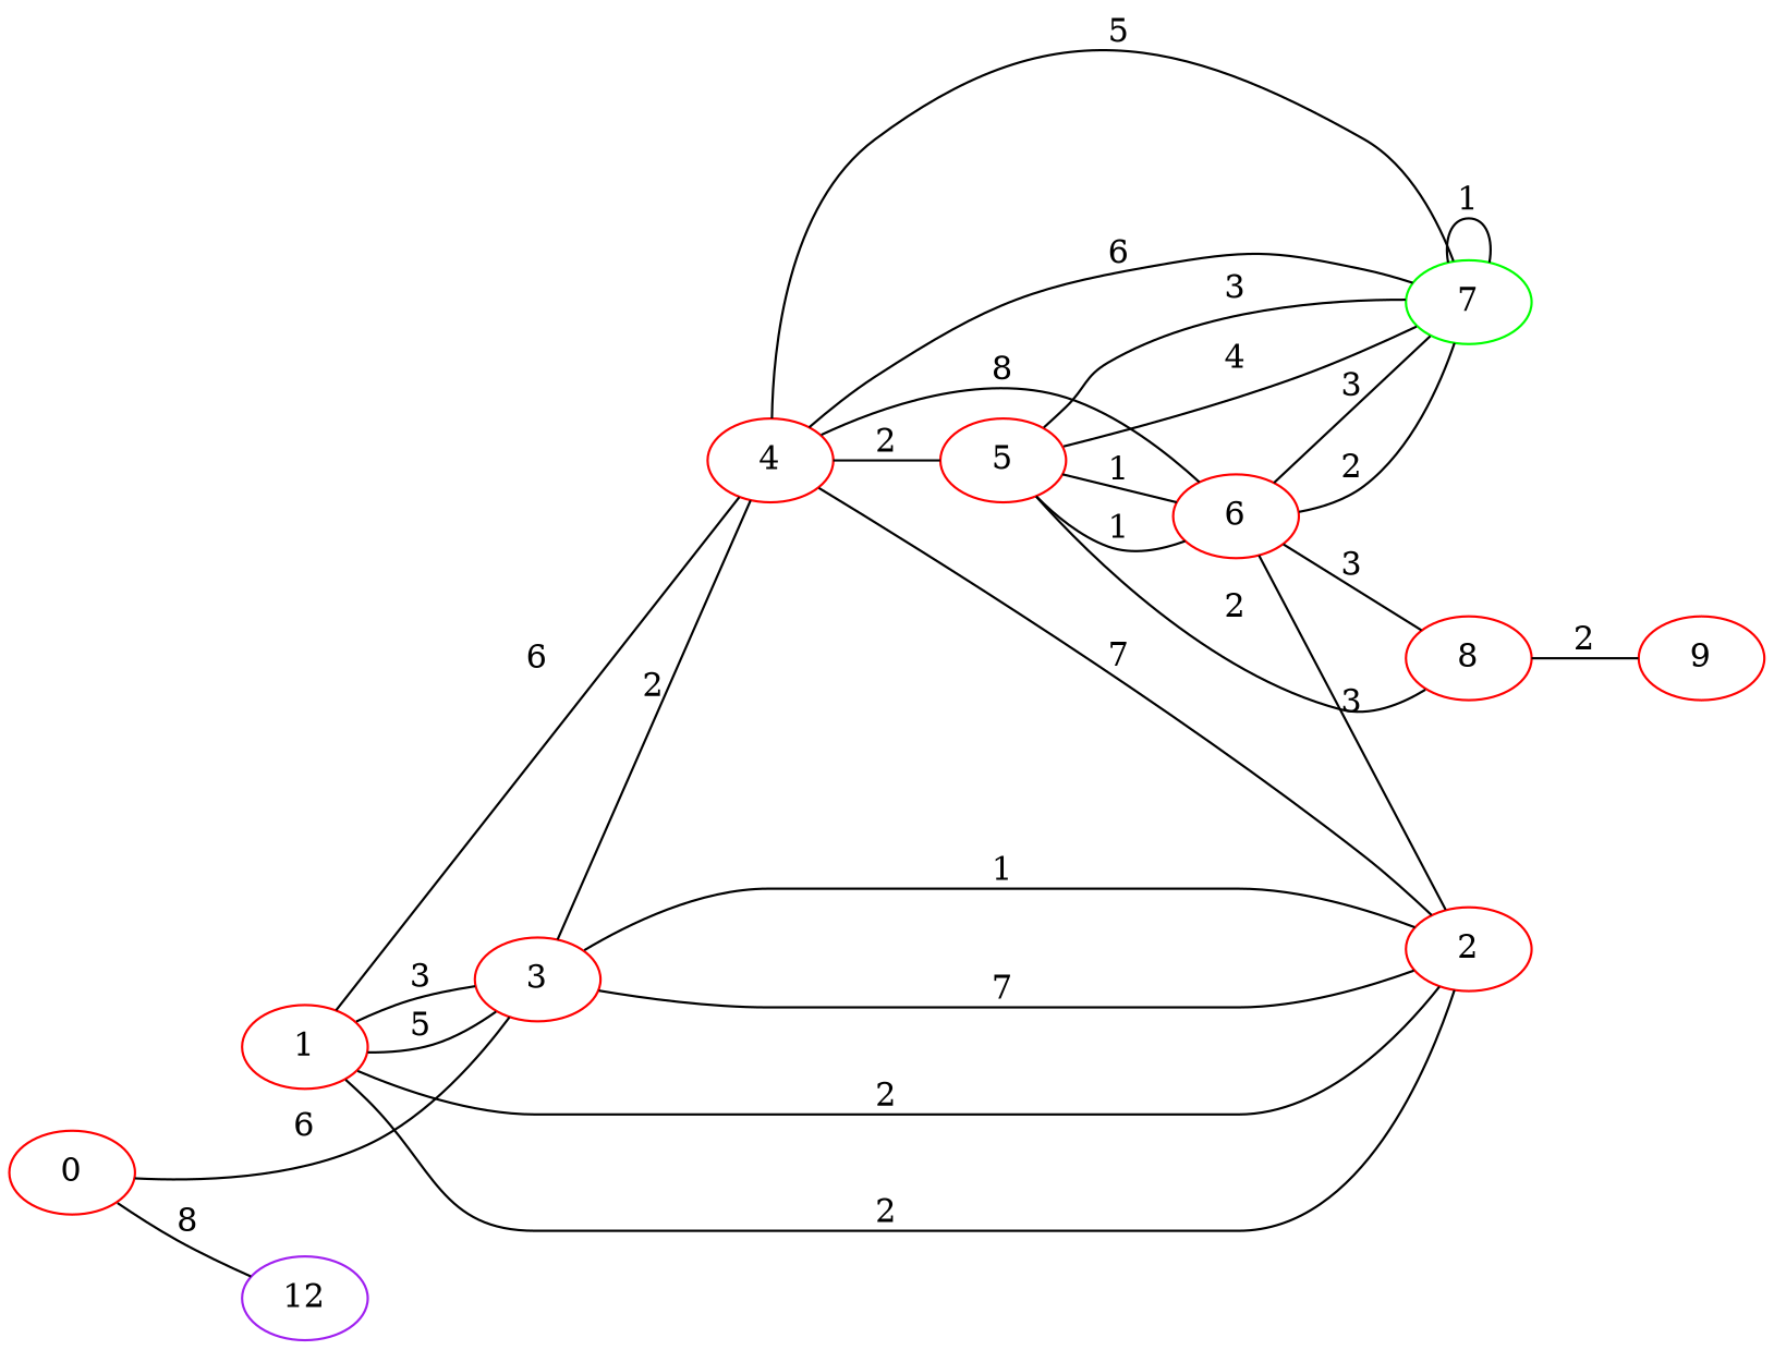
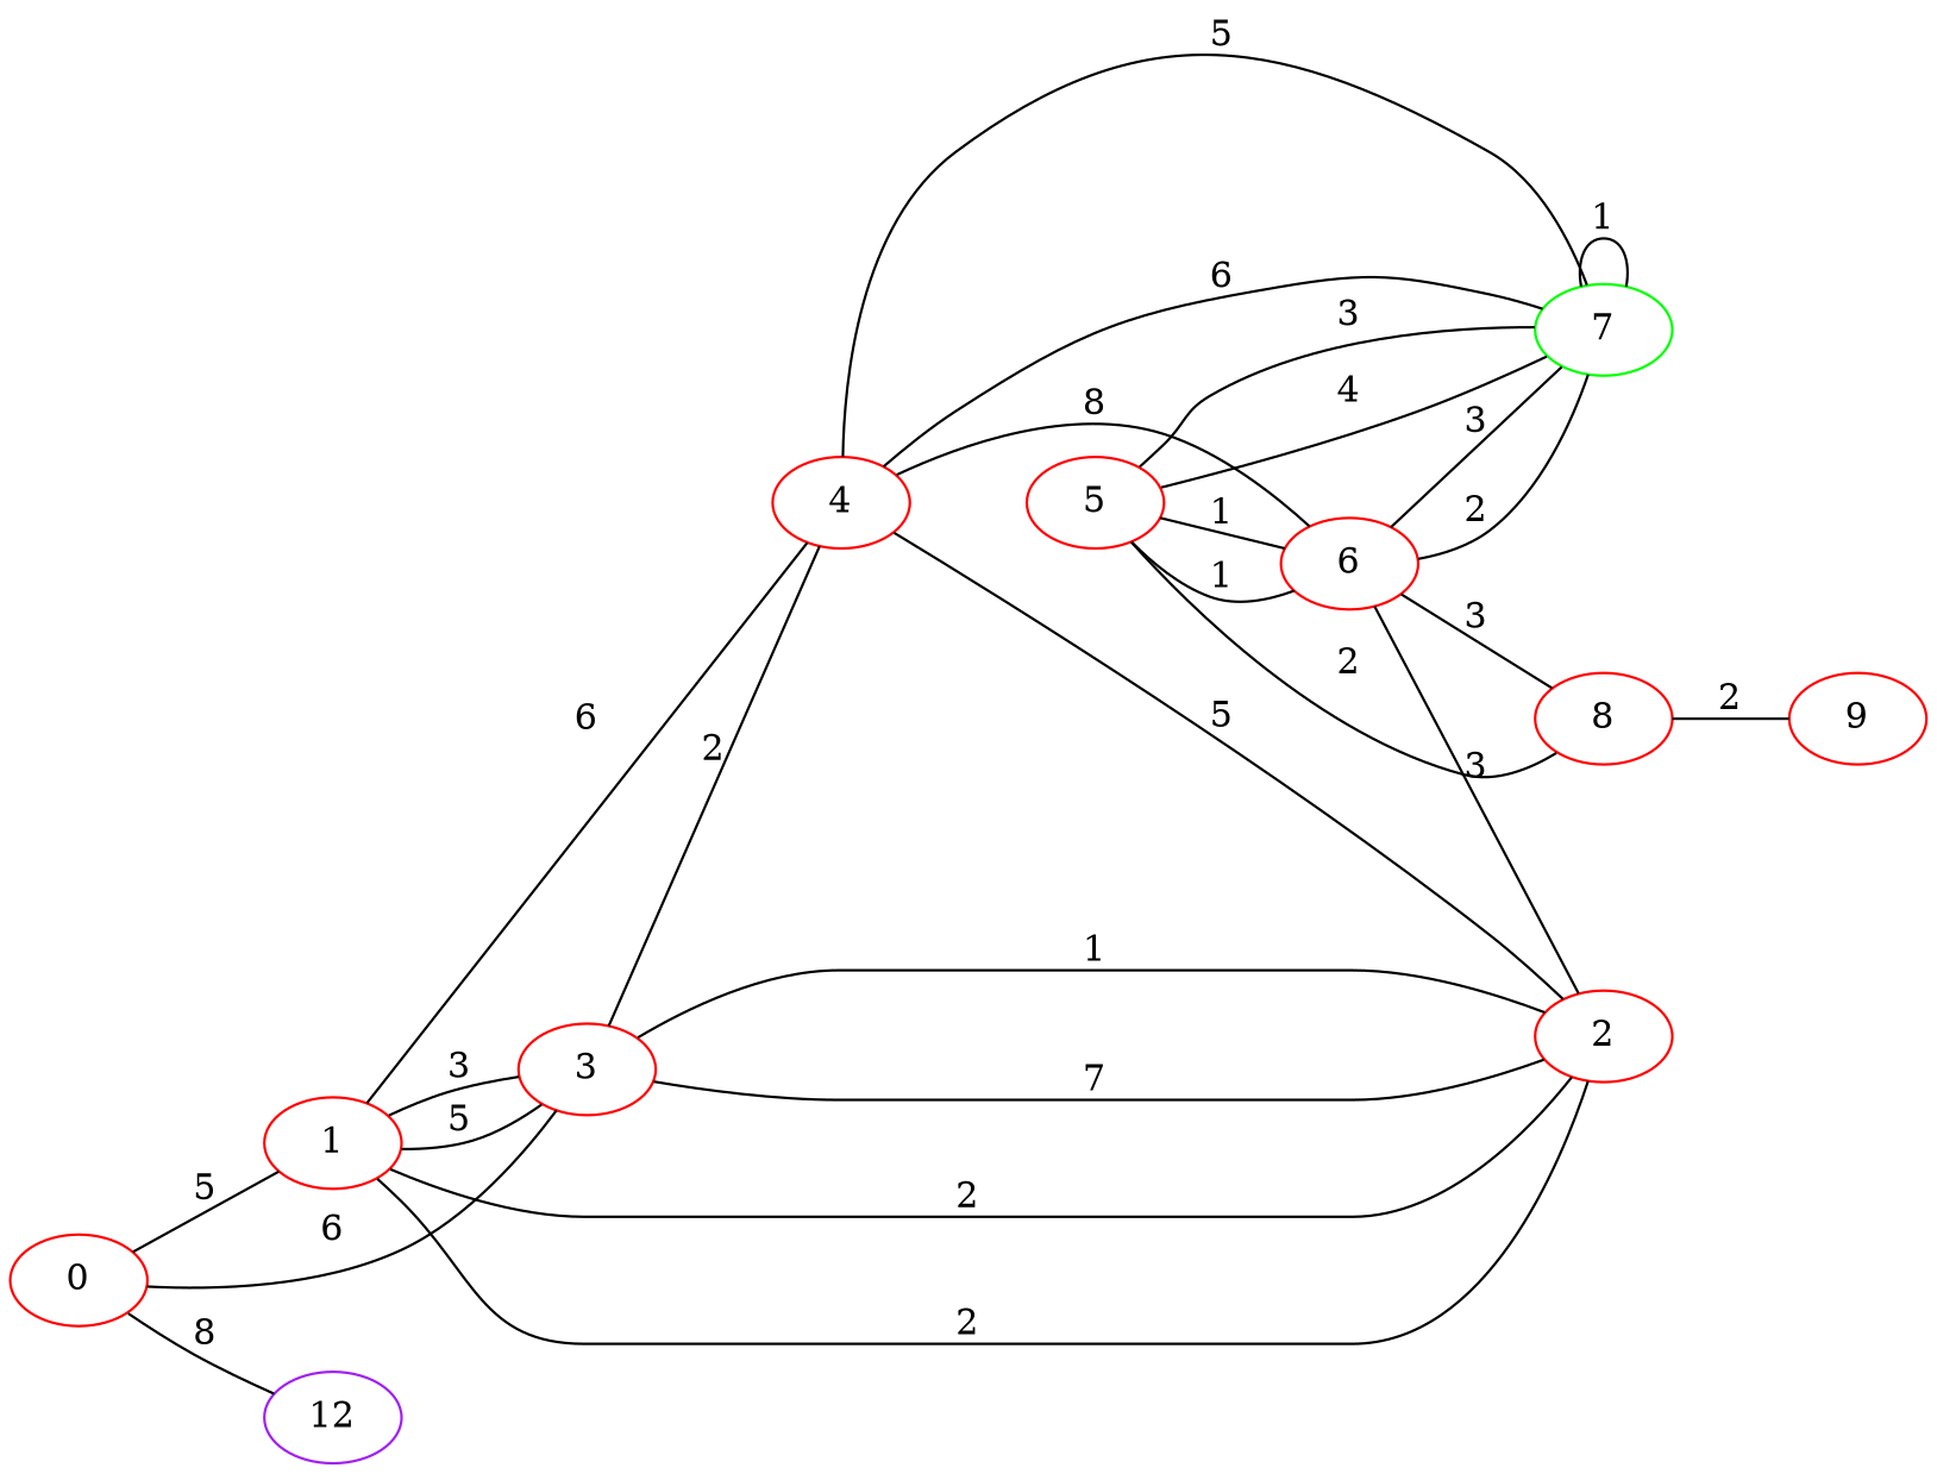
  graph {
    rankdir=LR
    node [color=red weight=1]
    0
    1
    3
    n4 [color=purple label=12 weight=4]
    2
    4
    5
    6
    7 [color=green weight=2]
    8
    9
+   0 -- 1 [label=5]
    0 -- 3 [label=6]
    0 -- n4 [label=8]
    1 -- 3 [label=3]
    1 -- 3 [label=5]
    1 -- 2 [label=2]
    1 -- 2 [label=2]
    1 -- 4 [label=6]
    3 -- 4 [label=2]
    2 -- 3 [label=1]
    2 -- 3 [label=7]
-   2 -- 4 [label=7]
-   4 -- 5 [label=2]
+   2 -- 4 [label=5]
    4 -- 6 [label=8]
    4 -- 7 [label=5]
    4 -- 7 [label=6]
    5 -- 6 [label=1]
    5 -- 6 [label=1]
    5 -- 7 [label=3]
    5 -- 7 [label=4]
    5 -- 8 [label=2]
    6 -- 2 [label=3]
    6 -- 7 [label=2]
    6 -- 7 [label=3]
    6 -- 8 [label=3]
    7 -- 7 [label=1]
    8 -- 9 [label=2]
  }
